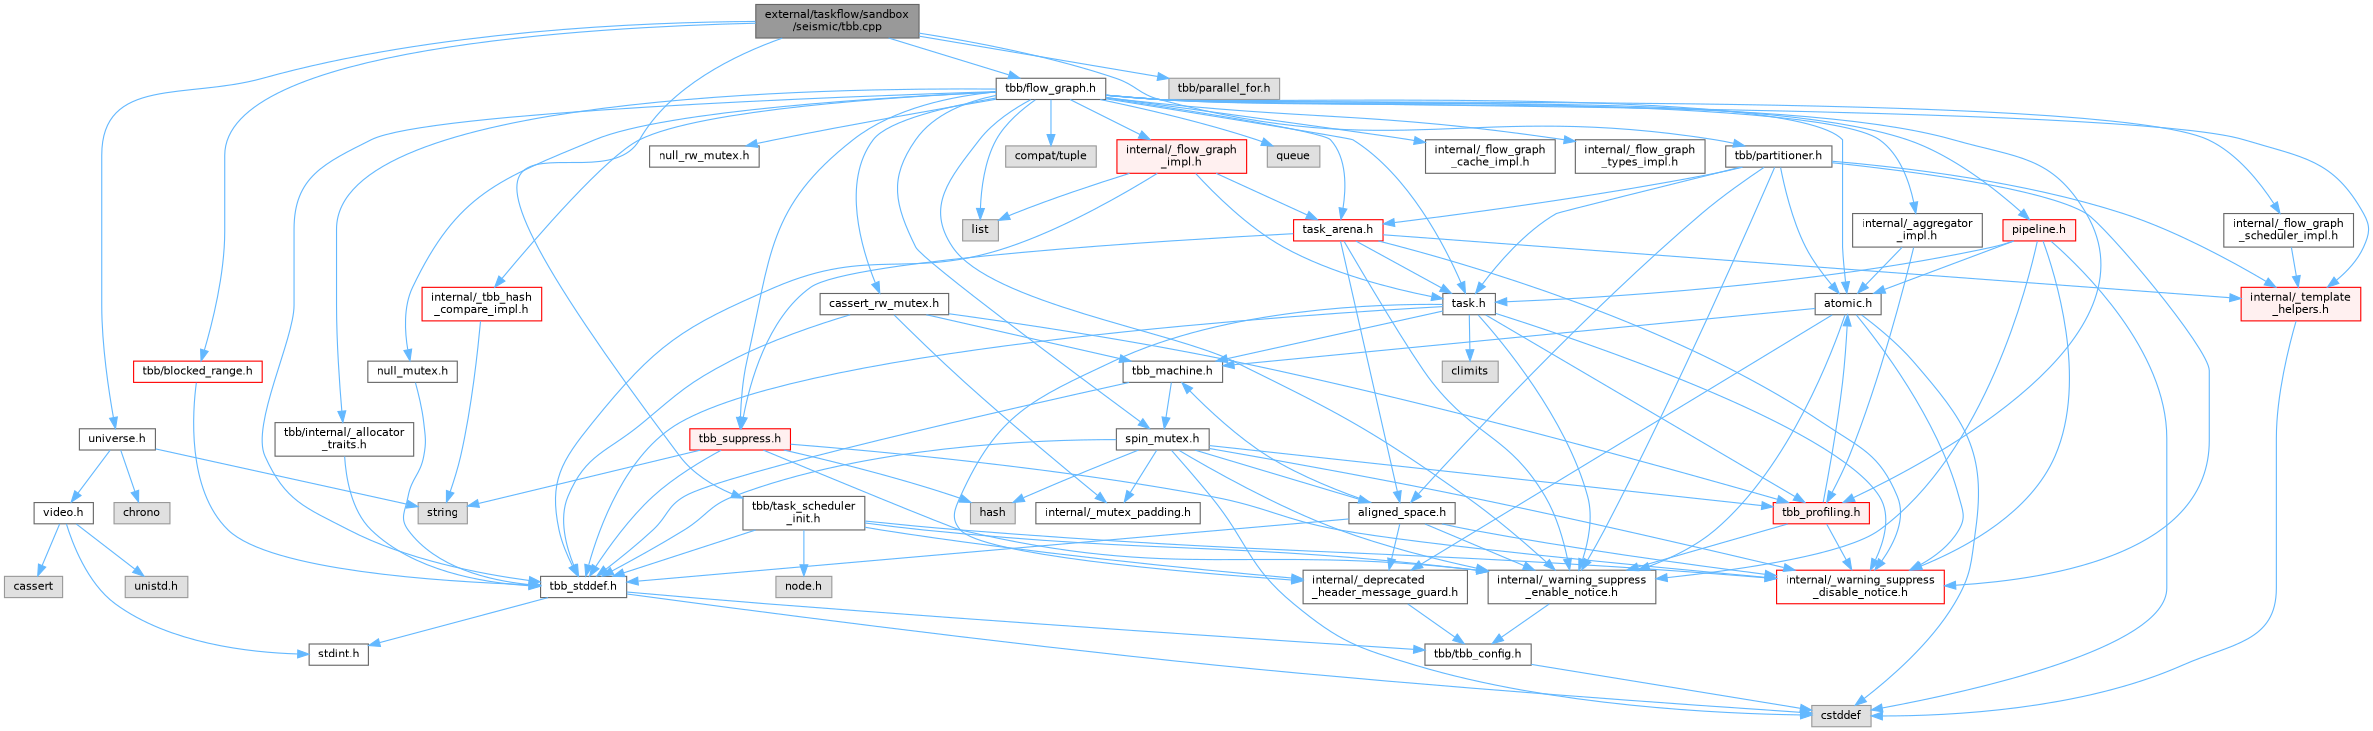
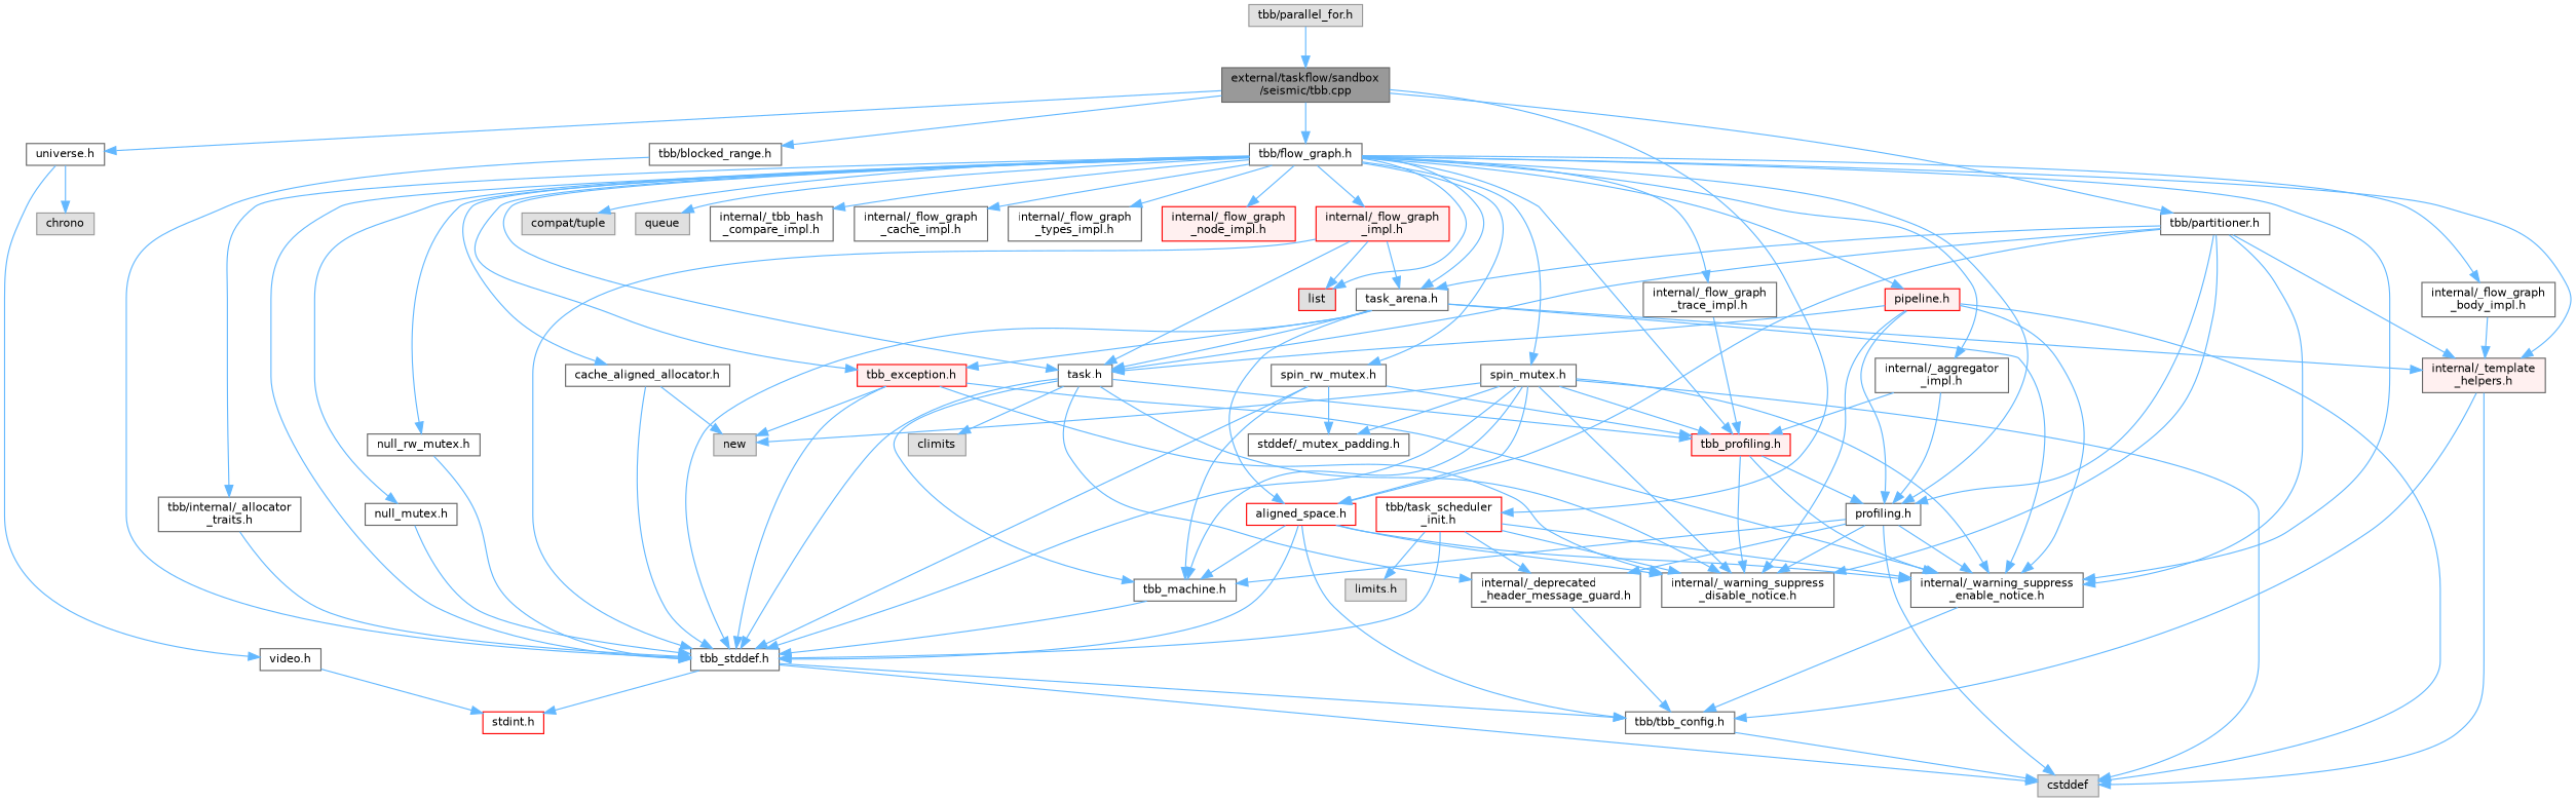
  digraph {
    node [color=grey40 fillcolor=white fontname=Helvetica fontsize=10 shape=box style=filled]
    edge [color=steelblue1 fontname=Helvetica fontsize=10 labelfontname=Helvetica labelfontsize=10 style=solid]
    n1 [color=gray40 fillcolor=grey60 fontcolor=black height=0.2 label="external/taskflow/sandbox\l/seismic/tbb.cpp" width=0.4]
    n2 [height=0.2 label="universe.h" width=0.4]
-   n3 [height=0.2 label="tbb/task_scheduler\l_init.h" width=0.4]
+   n3 [color=red height=0.2 label="tbb/task_scheduler\l_init.h" width=0.4]
    n4 [height=0.2 label="tbb/flow_graph.h" width=0.4]
    n5 [height=0.2 label="tbb/partitioner.h" width=0.4]
-   n6 [color=red height=0.2 label="tbb/blocked_range.h" width=0.4]
+   n6 [height=0.2 label="tbb/blocked_range.h" width=0.4]
    n7 [color=grey60 fillcolor="#E0E0E0" height=0.2 label="tbb/parallel_for.h" width=0.4]
    n8 [color=grey60 fillcolor="#E0E0E0" height=0.2 label=chrono width=0.4]
-   n9 [color=grey60 fillcolor="#E0E0E0" height=0.2 label=string width=0.4]
    n10 [height=0.2 label="video.h" width=0.4]
    n11 [height=0.2 label="internal/_deprecated\l_header_message_guard.h" width=0.4]
    n12 [height=0.2 label="internal/_warning_suppress\l_enable_notice.h" width=0.4]
    n13 [height=0.2 label="tbb_stddef.h" width=0.4]
-   n14 [color=grey60 fillcolor="#E0E0E0" height=0.2 label="node.h" width=0.4]
-   n15 [color=red height=0.2 label="internal/_warning_suppress\l_disable_notice.h" width=0.4]
-   n16 [height=0.2 label="atomic.h" width=0.4]
+   n14 [color=grey60 fillcolor="#E0E0E0" height=0.2 label="limits.h" width=0.4]
+   n15 [height=0.2 label="internal/_warning_suppress\l_disable_notice.h" width=0.4]
+   n16 [height=0.2 label="profiling.h" width=0.4]
    n17 [height=0.2 label="spin_mutex.h" width=0.4]
    n18 [color=red fillcolor="#FFF0F0" height=0.2 label="tbb_profiling.h" width=0.4]
    n19 [height=0.2 label="null_mutex.h" width=0.4]
-   n20 [height=0.2 label="cassert_rw_mutex.h" width=0.4]
+   n20 [height=0.2 label="spin_rw_mutex.h" width=0.4]
    n21 [height=0.2 label="null_rw_mutex.h" width=0.4]
    n22 [height=0.2 label="task.h" width=0.4]
-   n24 [color=red fillcolor="#FFF0F0" height=0.2 label="tbb_suppress.h" width=0.4]
+   n23 [height=0.2 label="cache_aligned_allocator.h" width=0.4]
+   n24 [color=red fillcolor="#FFF0F0" height=0.2 label="tbb_exception.h" width=0.4]
    n25 [color=red fillcolor="#FFF0F0" height=0.2 label="pipeline.h" width=0.4]
-   n26 [color=red fillcolor="#FFF0F0" height=0.2 label="internal/_template\l_helpers.h" width=0.4]
+   n26 [fillcolor="#FFF0F0" height=0.2 label="internal/_template\l_helpers.h" width=0.4]
    n27 [height=0.2 label="internal/_aggregator\l_impl.h" width=0.4]
    n28 [height=0.2 label="tbb/internal/_allocator\l_traits.h" width=0.4]
-   n29 [color=red height=0.2 label="task_arena.h" width=0.4]
+   n29 [height=0.2 label="task_arena.h" width=0.4]
    n30 [color=grey60 fillcolor="#E0E0E0" height=0.2 label="compat/tuple" width=0.4]
-   n31 [color=grey60 fillcolor="#E0E0E0" height=0.2 label=list width=0.4]
+   n31 [color=red fillcolor="#E0E0E0" height=0.2 label=list width=0.4]
    n32 [color=grey60 fillcolor="#E0E0E0" height=0.2 label=queue width=0.4]
    n33 [color=red fillcolor="#FFF0F0" height=0.2 label="internal/_flow_graph\l_impl.h" width=0.4]
-   n35 [color=red height=0.2 label="internal/_tbb_hash\l_compare_impl.h" width=0.4]
-   n36 [height=0.2 label="internal/_flow_graph\l_scheduler_impl.h" width=0.4]
+   n34 [height=0.2 label="internal/_flow_graph\l_trace_impl.h" width=0.4]
+   n35 [height=0.2 label="internal/_tbb_hash\l_compare_impl.h" width=0.4]
+   n36 [height=0.2 label="internal/_flow_graph\l_body_impl.h" width=0.4]
    n37 [height=0.2 label="internal/_flow_graph\l_cache_impl.h" width=0.4]
    n38 [height=0.2 label="internal/_flow_graph\l_types_impl.h" width=0.4]
-   n40 [height=0.2 label="aligned_space.h" width=0.4]
-   n41 [color=grey60 fillcolor="#E0E0E0" height=0.2 label=cassert width=0.4]
-   n42 [height=0.2 label="stdint.h" width=0.4]
-   n43 [color=grey60 fillcolor="#E0E0E0" height=0.2 label="unistd.h" width=0.4]
+   n39 [color=red fillcolor="#FFF0F0" height=0.2 label="internal/_flow_graph\l_node_impl.h" width=0.4]
+   n40 [color=red height=0.2 label="aligned_space.h" width=0.4]
+   n42 [color=red height=0.2 label="stdint.h" width=0.4]
    n44 [height=0.2 label="tbb/tbb_config.h" width=0.4]
    n45 [color=grey60 fillcolor="#E0E0E0" height=0.2 label=cstddef width=0.4]
    n46 [height=0.2 label="tbb_machine.h" width=0.4]
-   n47 [color=grey60 fillcolor="#E0E0E0" height=0.2 label=hash width=0.4]
-   n48 [height=0.2 label="internal/_mutex_padding.h" width=0.4]
+   n47 [color=grey60 fillcolor="#E0E0E0" height=0.2 label=new width=0.4]
+   n48 [height=0.2 label="stddef/_mutex_padding.h" width=0.4]
    n49 [color=grey60 fillcolor="#E0E0E0" height=0.2 label=climits width=0.4]
    n1 -> n2
    n1 -> n3
    n1 -> n4
    n1 -> n5
    n1 -> n6
-   n1 -> n7
+   n7 -> n1
    n2 -> n8
-   n2 -> n9
    n2 -> n10
    n3 -> n11
    n3 -> n12
    n3 -> n13
    n3 -> n14
    n3 -> n15
    n4 -> n12
    n4 -> n13
    n4 -> n16
    n4 -> n17
    n4 -> n18
    n4 -> n19
    n4 -> n20
    n4 -> n21
    n4 -> n22
+   n4 -> n23
    n4 -> n24
    n4 -> n25
    n4 -> n26
    n4 -> n27
    n4 -> n28
    n4 -> n29
    n4 -> n30
    n4 -> n31
    n4 -> n32
    n4 -> n33
+   n4 -> n34
    n4 -> n35
    n4 -> n36
    n4 -> n37
    n4 -> n38
+   n4 -> n39
    n5 -> n12
    n5 -> n15
    n5 -> n16
    n5 -> n22
    n5 -> n26
    n5 -> n29
    n5 -> n40
    n6 -> n13
-   n10 -> n41
    n10 -> n42
-   n10 -> n43
    n11 -> n44
    n12 -> n44
    n13 -> n42
    n13 -> n44
    n13 -> n45
    n16 -> n11
    n16 -> n12
    n16 -> n15
    n16 -> n45
    n16 -> n46
    n17 -> n12
    n17 -> n13
    n17 -> n15
    n17 -> n18
    n17 -> n40
    n17 -> n45
-   n46 -> n17
+   n17 -> n46
    n17 -> n47
    n17 -> n48
    n18 -> n12
    n18 -> n15
    n18 -> n16
    n19 -> n13
    n20 -> n13
    n20 -> n18
    n20 -> n46
    n20 -> n48
+   n21 -> n13
    n22 -> n11
-   n22 -> n12
    n22 -> n13
    n22 -> n15
    n22 -> n18
    n22 -> n46
    n22 -> n49
-   n24 -> n9
+   n23 -> n13
+   n23 -> n47
    n24 -> n12
    n24 -> n13
    n24 -> n15
    n24 -> n47
    n25 -> n12
    n25 -> n15
    n25 -> n16
    n25 -> n22
    n25 -> n45
+   n26 -> n44
    n26 -> n45
    n27 -> n16
    n27 -> n18
    n28 -> n13
    n29 -> n12
-   n29 -> n15
+   n29 -> n13
    n29 -> n22
    n29 -> n24
    n29 -> n26
    n29 -> n40
    n33 -> n13
    n33 -> n22
    n33 -> n29
    n33 -> n31
-   n35 -> n9
+   n34 -> n18
    n36 -> n26
-   n40 -> n11
+   n40 -> n44
    n40 -> n12
    n40 -> n13
    n40 -> n15
    n40 -> n46
    n44 -> n45
    n46 -> n13
  }
